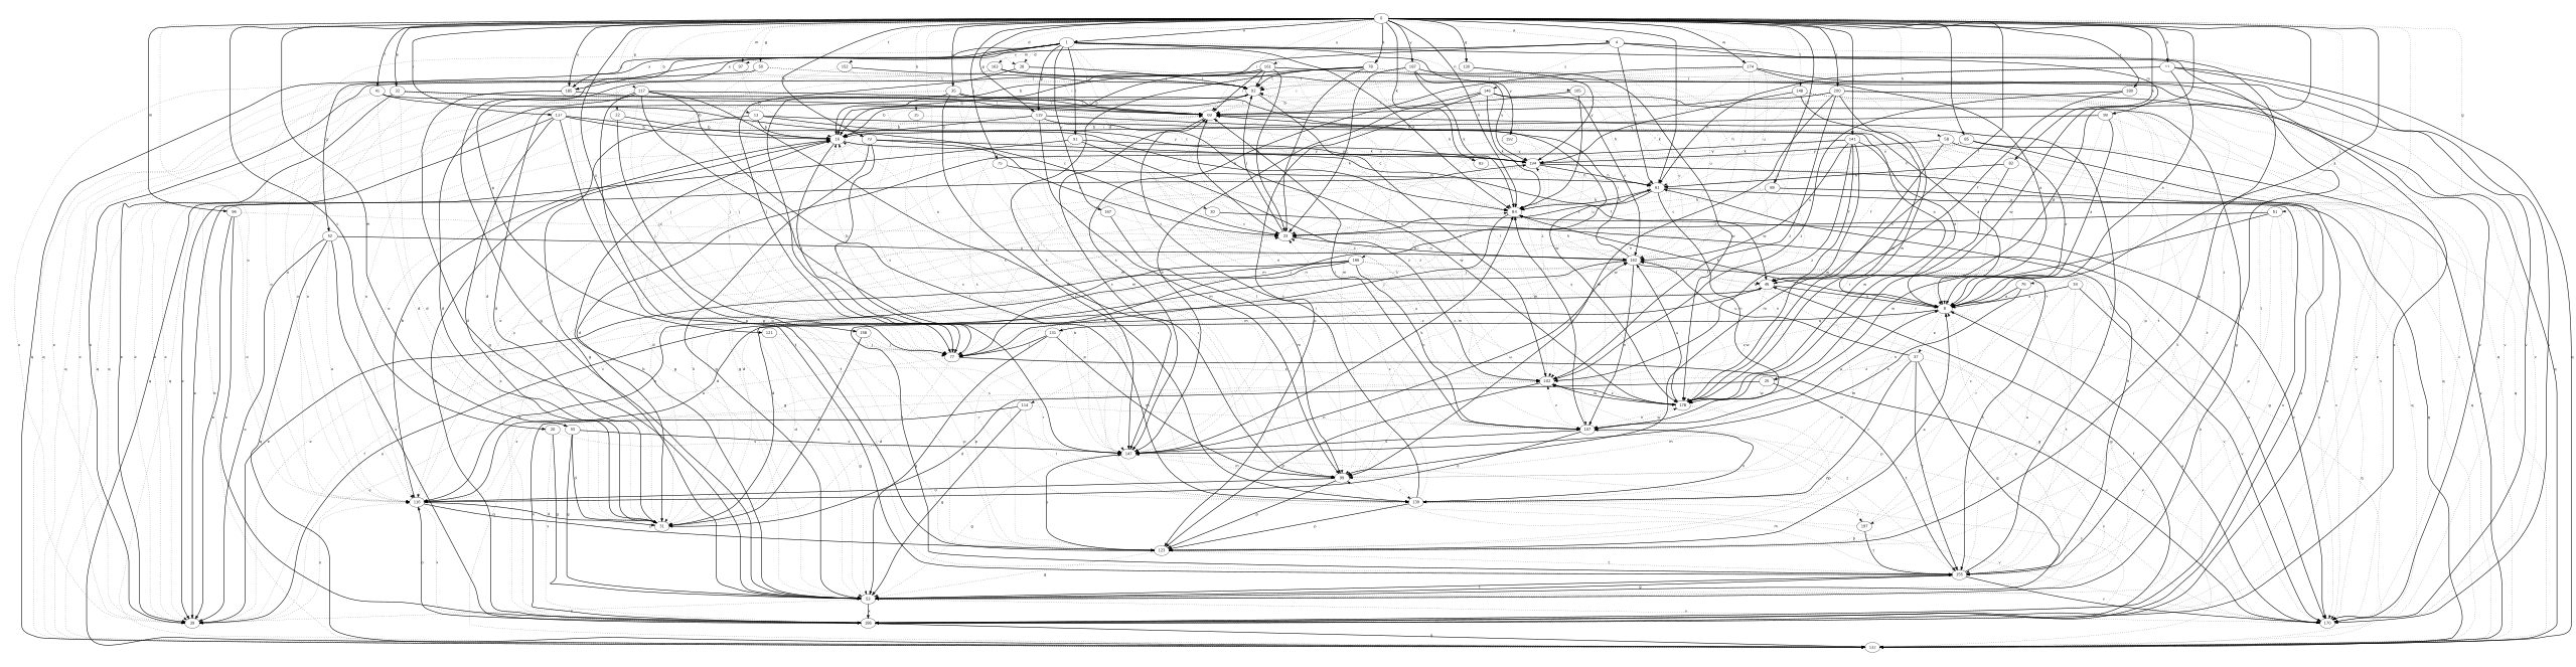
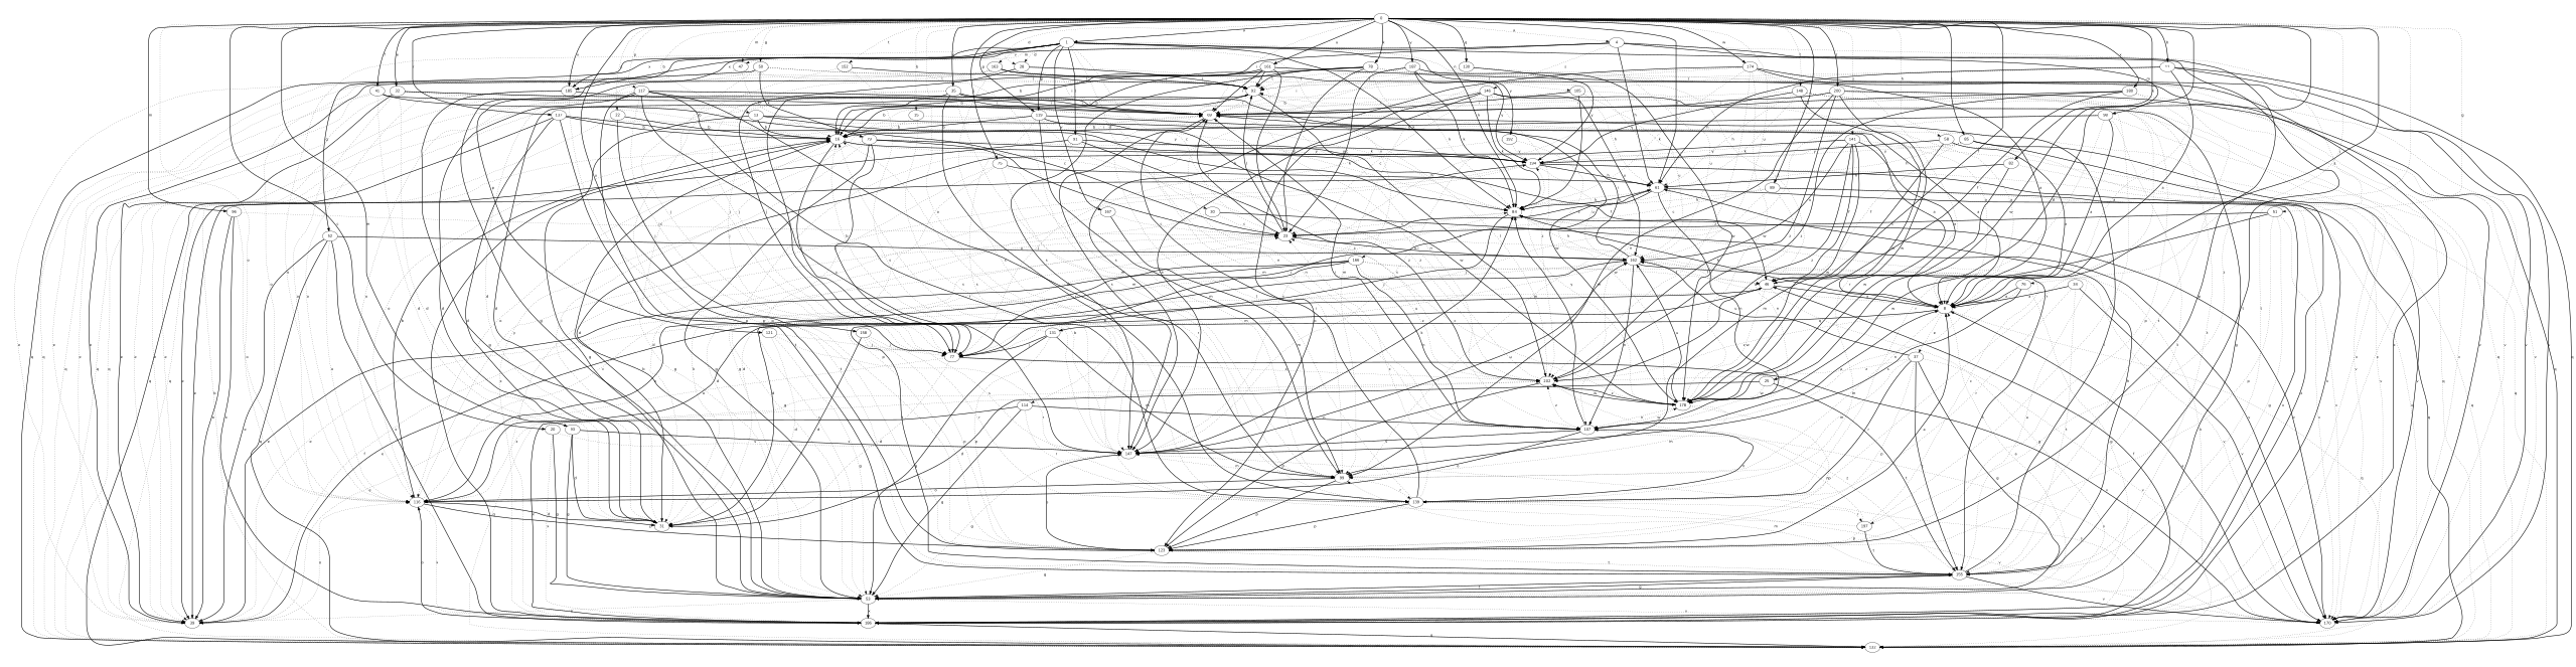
  strict digraph {
    fontname=Nunito
    node [fontname=Nunito]
    edge [fontname=Nunito style=dotted]
    0
    1
    4
    8
    11
    13
    15
    20
    22
    25
    28
    32
    35
    41
    46
    50
    51
    58
    61
    69
    75
    76
    78
    79
    82
-   83
    84
    85
    89
    93
    96
-   97
+   97 [label=47]
    114
    116
    117
    119
    130
    137
    141
    148
    152
    158
    161
    162
    174
    178
    180
    185
    187
    197
    200
    23
    30
    52
    53
    91
    105
    121
    155
    163
    166
    167
    192
    16
    98
    123
    146
    37
    99
    131
    132
    202
    92
    170
    77
    194
    147
    186
    31
    39
    107
    34
    139
    0 -> 1 [label=a style=bold]
    0 -> 4 [label=a]
    0 -> 8 [label=a style=bold]
    0 -> 11 [label=b style=bold]
    0 -> 13 [label=b]
    0 -> 15 [label=b]
    0 -> 20 [label=c style=bold]
    0 -> 22 [label=c]
    0 -> 25 [label=d style=bold]
    0 -> 28 [label=d]
    0 -> 32 [label=e style=bold]
    0 -> 35 [label=e style=bold]
    0 -> 41 [label=f style=bold]
    0 -> 46 [label=f style=bold]
    0 -> 50 [label=g]
    0 -> 51 [label=g]
    0 -> 58 [label=h]
    0 -> 61 [label=h style=bold]
    0 -> 69 [label=i]
    0 -> 75 [label=j style=bold]
    0 -> 76 [label=j]
    0 -> 78 [label=k style=bold]
-   0 -> 79 [label=k style=bold]
+   50 -> 79 [label=k style=bold]
    0 -> 82 [label=k style=bold]
-   0 -> 83 [label=k style=bold]
    0 -> 84 [label=k style=bold]
    0 -> 85 [label=l style=bold]
    0 -> 89 [label=l style=bold]
    0 -> 93 [label=m style=bold]
    0 -> 96 [label=m style=bold]
    0 -> 97 [label=m]
    0 -> 114 [label=o]
    0 -> 116 [label=o]
    0 -> 117 [label=p]
    0 -> 119 [label=p style=bold]
    0 -> 130 [label=q style=bold]
    0 -> 137 [label=r style=bold]
-   0 -> 141 [label=s style=bold]
+   0 -> 141 [label=s]
    0 -> 148 [label=t]
    0 -> 152 [label=t]
    0 -> 158 [label=u style=bold]
-   0 -> 161 [label=u]
+   0 -> 161 [label=u style=bold]
    0 -> 162 [label=u]
    0 -> 174 [label=w style=bold]
    0 -> 178 [label=w style=bold]
    0 -> 180 [label=x style=bold]
    0 -> 185 [label=x style=bold]
    0 -> 187 [label=y style=bold]
    0 -> 197 [label=z]
    0 -> 200 [label=z style=bold]
    1 -> 28 [label=d]
    1 -> 84 [label=k style=bold]
    1 -> 116 [label=o]
    1 -> 119 [label=p style=bold]
    1 -> 185 [label=x style=bold]
    1 -> 23 [label=c]
    1 -> 30 [label=d]
    1 -> 52 [label=g style=bold]
    1 -> 53 [label=g style=bold]
    1 -> 91 [label=l style=bold]
    1 -> 105 [label=n]
    1 -> 121 [label=p style=bold]
    1 -> 155 [label=t style=bold]
    1 -> 163 [label=v]
    1 -> 166 [label=v]
    1 -> 167 [label=v style=bold]
    1 -> 192 [label=y style=bold]
    4 -> 61 [label=h style=bold]
    4 -> 97 [label=m]
    4 -> 185 [label=x style=bold]
    4 -> 155 [label=t]
    4 -> 16 [label=b style=bold]
    4 -> 98 [label=m style=bold]
    4 -> 123 [label=p style=bold]
    4 -> 146 [label=s]
    8 -> 84 [label=k style=bold]
    8 -> 162 [label=u]
    8 -> 37 [label=e]
    8 -> 99 [label=m]
    8 -> 131 [label=q style=bold]
    8 -> 132 [label=q]
    8 -> 202 [label=z]
    11 -> 8 [label=a style=bold]
    11 -> 61 [label=h style=bold]
    11 -> 16 [label=b]
    11 -> 132 [label=q style=bold]
    11 -> 92 [label=l]
    11 -> 170 [label=v style=bold]
    13 -> 8 [label=a style=bold]
    13 -> 53 [label=g style=bold]
    13 -> 16 [label=b style=bold]
    13 -> 77 [label=j]
    13 -> 194 [label=y style=bold]
    15 -> 84 [label=k]
    15 -> 16 [label=b]
    15 -> 147 [label=s]
    20 -> 53 [label=g style=bold]
    20 -> 147 [label=s]
    20 -> 186 [label=x]
    22 -> 16 [label=b style=bold]
    22 -> 132 [label=q]
    22 -> 77 [label=j style=bold]
    25 -> 178 [label=w]
    25 -> 155 [label=t style=bold]
    25 -> 31 [label=d style=bold]
    28 -> 92 [label=l style=bold]
    28 -> 77 [label=j style=bold]
    28 -> 39 [label=e]
    28 -> 107 [label=n]
    32 -> 8 [label=a]
    32 -> 69 [label=i style=bold]
    32 -> 84 [label=k]
    32 -> 116 [label=o]
    32 -> 16 [label=b]
    32 -> 132 [label=q]
    32 -> 31 [label=d]
    32 -> 39 [label=e style=bold]
    35 -> 69 [label=i style=bold]
    35 -> 178 [label=w style=bold]
    35 -> 123 [label=p]
    35 -> 99 [label=m]
    35 -> 132 [label=q]
    35 -> 77 [label=j style=bold]
    35 -> 139 [label=r style=bold]
    41 -> 69 [label=i style=bold]
    41 -> 23 [label=c style=bold]
    41 -> 132 [label=q]
    41 -> 31 [label=d]
    41 -> 39 [label=e]
    46 -> 8 [label=a style=bold]
    46 -> 116 [label=o style=bold]
    46 -> 178 [label=w]
    46 -> 53 [label=g]
    46 -> 39 [label=e style=bold]
    50 -> 46 [label=f]
    50 -> 116 [label=o]
    50 -> 99 [label=m]
    50 -> 132 [label=q style=bold]
    50 -> 92 [label=l]
    50 -> 77 [label=j]
    51 -> 178 [label=w style=bold]
    51 -> 23 [label=c style=bold]
    51 -> 53 [label=g]
    51 -> 123 [label=p]
    51 -> 170 [label=v]
    58 -> 8 [label=a style=bold]
    58 -> 99 [label=m style=bold]
    58 -> 170 [label=v]
    58 -> 194 [label=y style=bold]
    61 -> 84 [label=k]
    61 -> 23 [label=c style=bold]
    61 -> 77 [label=j style=bold]
    61 -> 186 [label=x style=bold]
    61 -> 107 [label=n style=bold]
    69 -> 16 [label=b]
    69 -> 147 [label=s style=bold]
    69 -> 107 [label=n]
    75 -> 61 [label=h style=bold]
    75 -> 155 [label=t]
-   194 -> 123 [label=p]
+   75 -> 123 [label=p]
    75 -> 99 [label=m]
    75 -> 139 [label=r]
    76 -> 8 [label=a style=bold]
    76 -> 53 [label=g]
    76 -> 147 [label=s style=bold]
    76 -> 107 [label=n]
    78 -> 84 [label=k]
    78 -> 23 [label=c style=bold]
    78 -> 155 [label=t]
    78 -> 16 [label=b style=bold]
    78 -> 92 [label=l style=bold]
    78 -> 147 [label=s style=bold]
    78 -> 107 [label=n]
    79 -> 46 [label=f style=bold]
    79 -> 116 [label=o]
    79 -> 23 [label=c style=bold]
    79 -> 53 [label=g style=bold]
    79 -> 77 [label=j style=bold]
    79 -> 194 [label=y]
    79 -> 186 [label=x]
    82 -> 61 [label=h style=bold]
    82 -> 178 [label=w style=bold]
    82 -> 132 [label=q]
-   83 -> 61 [label=h]
-   83 -> 99 [label=m]
    84 -> 61 [label=h style=bold]
    84 -> 23 [label=c]
    84 -> 170 [label=v style=bold]
    84 -> 77 [label=j style=bold]
    84 -> 31 [label=d]
    85 -> 46 [label=f]
    85 -> 61 [label=h]
-   85 -> 132 [label=v style=bold]
+   85 -> 170 [label=v style=bold]
    85 -> 194 [label=y]
    85 -> 147 [label=s]
    85 -> 186 [label=x style=bold]
    89 -> 84 [label=k]
    89 -> 23 [label=c]
    89 -> 132 [label=q style=bold]
    89 -> 170 [label=v]
    89 -> 77 [label=j]
    89 -> 107 [label=n]
    93 -> 53 [label=g style=bold]
    93 -> 147 [label=s style=bold]
    93 -> 31 [label=d style=bold]
    96 -> 116 [label=o]
    96 -> 23 [label=c]
    96 -> 186 [label=x style=bold]
    96 -> 39 [label=e style=bold]
    97 -> 16 [label=b]
    97 -> 92 [label=l]
    97 -> 39 [label=e]
    114 -> 53 [label=g style=bold]
    114 -> 186 [label=x style=bold]
-   114 -> 107 [label=n]
+   114 -> 107 [label=n style=bold]
    114 -> 139 [label=r]
    116 -> 23 [label=c]
    116 -> 16 [label=b style=bold]
    116 -> 123 [label=p style=bold]
    116 -> 202 [label=z]
    116 -> 194 [label=y]
    116 -> 186 [label=x]
    116 -> 31 [label=d style=bold]
    117 -> 69 [label=i style=bold]
    117 -> 116 [label=o]
    117 -> 123 [label=p style=bold]
    117 -> 99 [label=m style=bold]
    117 -> 77 [label=j]
    117 -> 147 [label=s style=bold]
    117 -> 31 [label=d style=bold]
    117 -> 39 [label=e]
    117 -> 107 [label=n]
    117 -> 139 [label=r style=bold]
    119 -> 8 [label=a style=bold]
    119 -> 116 [label=o]
    119 -> 178 [label=w style=bold]
    119 -> 16 [label=b style=bold]
    119 -> 99 [label=m style=bold]
    119 -> 202 [label=z]
    119 -> 147 [label=s]
    130 -> 162 [label=u]
    130 -> 99 [label=m]
    130 -> 92 [label=l]
    130 -> 194 [label=y style=bold]
    137 -> 84 [label=k style=bold]
    137 -> 155 [label=t style=bold]
    137 -> 16 [label=b style=bold]
    137 -> 132 [label=q style=bold]
    137 -> 170 [label=v]
    137 -> 31 [label=d style=bold]
    141 -> 8 [label=a style=bold]
    141 -> 46 [label=f style=bold]
    141 -> 162 [label=u style=bold]
    141 -> 178 [label=w style=bold]
    141 -> 132 [label=q]
    141 -> 202 [label=z style=bold]
    141 -> 194 [label=y]
    141 -> 31 [label=d style=bold]
    148 -> 61 [label=h]
    148 -> 69 [label=i]
    148 -> 84 [label=k]
    148 -> 178 [label=w style=bold]
    148 -> 155 [label=t]
    148 -> 123 [label=p]
    148 -> 194 [label=y style=bold]
    148 -> 186 [label=x]
    152 -> 92 [label=l style=bold]
    152 -> 77 [label=j]
    152 -> 147 [label=s]
    158 -> 123 [label=p]
    158 -> 77 [label=j]
    158 -> 147 [label=s]
    158 -> 31 [label=d style=bold]
    158 -> 139 [label=r]
    161 -> 8 [label=a style=bold]
    161 -> 69 [label=i style=bold]
    161 -> 23 [label=c style=bold]
    161 -> 16 [label=b style=bold]
    161 -> 92 [label=l style=bold]
    161 -> 170 [label=v]
    161 -> 39 [label=e style=bold]
    162 -> 46 [label=f]
    162 -> 69 [label=i style=bold]
    162 -> 84 [label=k]
    162 -> 155 [label=t style=bold]
    162 -> 31 [label=d style=bold]
    162 -> 39 [label=e]
    162 -> 107 [label=n style=bold]
    174 -> 84 [label=k]
    174 -> 178 [label=w]
    174 -> 99 [label=m]
    174 -> 202 [label=z]
    174 -> 92 [label=l]
    174 -> 170 [label=v style=bold]
    174 -> 147 [label=s style=bold]
    174 -> 186 [label=x style=bold]
    174 -> 139 [label=r]
    178 -> 162 [label=u style=bold]
    178 -> 23 [label=c]
    178 -> 123 [label=p]
    178 -> 99 [label=m]
    178 -> 202 [label=z style=bold]
    178 -> 194 [label=y]
    178 -> 107 [label=n]
+   180 -> 8 [label=a]
    180 -> 46 [label=f style=bold]
-   180 -> 69 [label=i]
+   180 -> 69 [label=i style=bold]
    180 -> 202 [label=z style=bold]
    180 -> 170 [label=v]
    185 -> 69 [label=i style=bold]
    185 -> 116 [label=o]
    185 -> 53 [label=g style=bold]
    185 -> 123 [label=p]
    187 -> 69 [label=i]
    187 -> 84 [label=k style=bold]
    187 -> 178 [label=w style=bold]
    187 -> 23 [label=c style=bold]
    187 -> 132 [label=q]
    187 -> 92 [label=l]
    187 -> 194 [label=y style=bold]
    197 -> 23 [label=c]
    197 -> 155 [label=t style=bold]
    197 -> 16 [label=b]
    197 -> 123 [label=p]
    197 -> 92 [label=l]
    197 -> 107 [label=n]
    200 -> 69 [label=i style=bold]
    200 -> 178 [label=w style=bold]
    200 -> 99 [label=m style=bold]
    200 -> 132 [label=q style=bold]
    200 -> 202 [label=z style=bold]
    200 -> 170 [label=v]
    200 -> 147 [label=s]
    200 -> 139 [label=r]
    23 -> 69 [label=i style=bold]
    23 -> 162 [label=u style=bold]
    23 -> 92 [label=l style=bold]
    23 -> 31 [label=d]
    30 -> 23 [label=c]
    30 -> 170 [label=v style=bold]
    30 -> 186 [label=x]
    52 -> 116 [label=o]
    52 -> 162 [label=u style=bold]
    52 -> 132 [label=q style=bold]
    52 -> 186 [label=x style=bold]
    52 -> 39 [label=e style=bold]
    53 -> 8 [label=a]
    53 -> 23 [label=c]
    53 -> 155 [label=t style=bold]
    53 -> 16 [label=b style=bold]
    53 -> 170 [label=v]
    53 -> 186 [label=x style=bold]
    53 -> 39 [label=e]
    91 -> 53 [label=g]
    91 -> 202 [label=z style=bold]
    91 -> 194 [label=y style=bold]
    91 -> 39 [label=e style=bold]
    105 -> 8 [label=a]
    105 -> 61 [label=h]
    105 -> 69 [label=i style=bold]
    105 -> 84 [label=k style=bold]
    105 -> 162 [label=u]
    105 -> 39 [label=e]
    121 -> 53 [label=g]
    121 -> 77 [label=j]
    121 -> 31 [label=d]
    121 -> 139 [label=r]
    155 -> 61 [label=h style=bold]
    155 -> 69 [label=i style=bold]
    155 -> 162 [label=u]
    155 -> 53 [label=g style=bold]
    155 -> 99 [label=m]
    155 -> 202 [label=z]
    155 -> 170 [label=v style=bold]
    163 -> 69 [label=i]
    163 -> 132 [label=q]
    163 -> 92 [label=l style=bold]
    163 -> 170 [label=v style=bold]
    163 -> 77 [label=j]
    163 -> 147 [label=s]
    163 -> 31 [label=d]
    166 -> 46 [label=f]
    166 -> 116 [label=o style=bold]
    166 -> 155 [label=t style=bold]
    166 -> 202 [label=z]
    166 -> 170 [label=v]
    166 -> 39 [label=e style=bold]
    166 -> 107 [label=n style=bold]
    167 -> 23 [label=c]
    167 -> 53 [label=g]
    167 -> 99 [label=m style=bold]
    192 -> 178 [label=w]
    192 -> 77 [label=j]
    192 -> 194 [label=y]
    16 -> 69 [label=i]
    16 -> 53 [label=g]
    16 -> 202 [label=z]
    16 -> 77 [label=j style=bold]
    16 -> 194 [label=y style=bold]
    98 -> 8 [label=a style=bold]
    98 -> 155 [label=t]
    98 -> 16 [label=b style=bold]
    98 -> 99 [label=m]
    98 -> 132 [label=q]
    98 -> 139 [label=r]
    123 -> 8 [label=a style=bold]
    123 -> 53 [label=g]
    123 -> 155 [label=t]
    123 -> 147 [label=s style=bold]
    146 -> 69 [label=i]
    146 -> 84 [label=k style=bold]
    146 -> 162 [label=u style=bold]
    146 -> 23 [label=c]
    146 -> 53 [label=g style=bold]
    146 -> 123 [label=p style=bold]
    146 -> 202 [label=z]
    146 -> 147 [label=s style=bold]
    37 -> 162 [label=u style=bold]
    37 -> 53 [label=g style=bold]
    37 -> 155 [label=t style=bold]
    37 -> 123 [label=p]
    37 -> 99 [label=m]
    37 -> 202 [label=z]
    37 -> 170 [label=v]
    37 -> 139 [label=r style=bold]
    99 -> 116 [label=o style=bold]
    99 -> 123 [label=p style=bold]
    99 -> 139 [label=r]
    131 -> 53 [label=g style=bold]
    131 -> 16 [label=b]
    131 -> 123 [label=p]
    131 -> 99 [label=m style=bold]
    131 -> 77 [label=j style=bold]
    132 -> 84 [label=k]
    132 -> 16 [label=b]
    202 -> 69 [label=i]
    202 -> 178 [label=w style=bold]
    202 -> 123 [label=p style=bold]
    202 -> 132 [label=q]
    202 -> 92 [label=l]
    92 -> 69 [label=i]
    92 -> 16 [label=b style=bold]
    92 -> 202 [label=z style=bold]
    92 -> 186 [label=x]
    92 -> 31 [label=d style=bold]
    92 -> 39 [label=e]
    170 -> 8 [label=a style=bold]
    77 -> 162 [label=u]
    77 -> 202 [label=z]
    77 -> 170 [label=v style=bold]
    77 -> 31 [label=d]
    77 -> 39 [label=e]
    194 -> 61 [label=h style=bold]
    194 -> 162 [label=u]
    194 -> 132 [label=q]
    194 -> 186 [label=x style=bold]
    194 -> 31 [label=d]
    194 -> 39 [label=e style=bold]
    147 -> 84 [label=k style=bold]
    147 -> 162 [label=u style=bold]
    147 -> 53 [label=g]
    147 -> 99 [label=m]
    186 -> 46 [label=f style=bold]
    186 -> 116 [label=o style=bold]
    186 -> 16 [label=b style=bold]
    186 -> 132 [label=q style=bold]
    186 -> 147 [label=s]
    31 -> 69 [label=i]
    31 -> 84 [label=k]
    39 -> 46 [label=f]
    39 -> 116 [label=o]
    107 -> 8 [label=a style=bold]
    107 -> 69 [label=i style=bold]
    107 -> 84 [label=k style=bold]
    107 -> 116 [label=o style=bold]
    107 -> 178 [label=w]
    107 -> 202 [label=z]
    107 -> 170 [label=v]
    107 -> 147 [label=s style=bold]
    34 -> 8 [label=a style=bold]
    34 -> 155 [label=t]
    34 -> 170 [label=v style=bold]
    34 -> 139 [label=r]
    139 -> 69 [label=i style=bold]
    139 -> 197 [label=r]
    139 -> 23 [label=c]
    139 -> 16 [label=b]
    139 -> 123 [label=p style=bold]
    139 -> 92 [label=l]
    139 -> 170 [label=v]
    139 -> 107 [label=n style=bold]
  }
